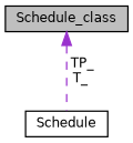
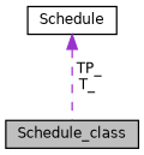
  digraph {
    node [color=black fontname=Helvetica fontsize=10 shape=record style=filled]
    n1 [fillcolor=grey75 fontcolor=black height=0.2 label=Schedule_class width=0.4]
    n2 [fillcolor=white height=0.2 label=Schedule width=0.4]
-   n1 -> n2 [color=darkorchid3 dir=back fontname=Helvetica fontsize=10 label=" TP_\nT_" labelfontname=Helvetica labelfontsize=10 style=dashed]
+   n2 -> n1 [color=darkorchid3 dir=back fontname=Helvetica fontsize=10 label=" TP_\nT_" labelfontname=Helvetica labelfontsize=10 style=dashed]
  }
